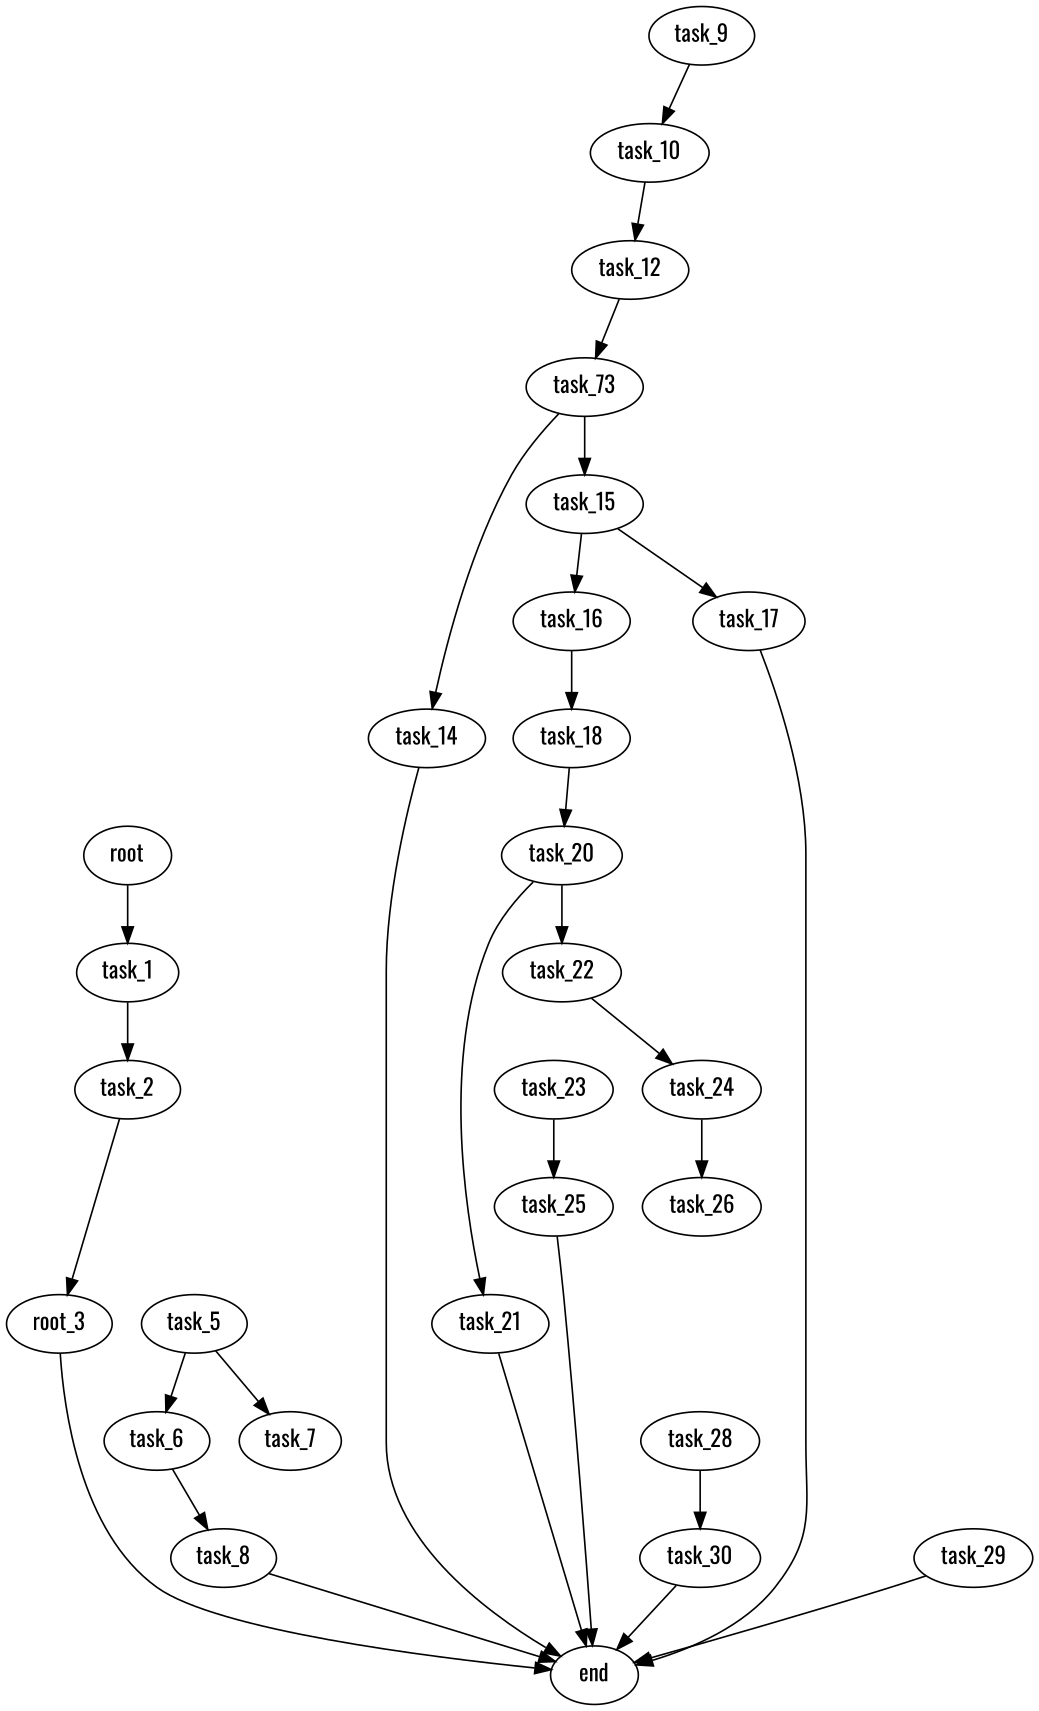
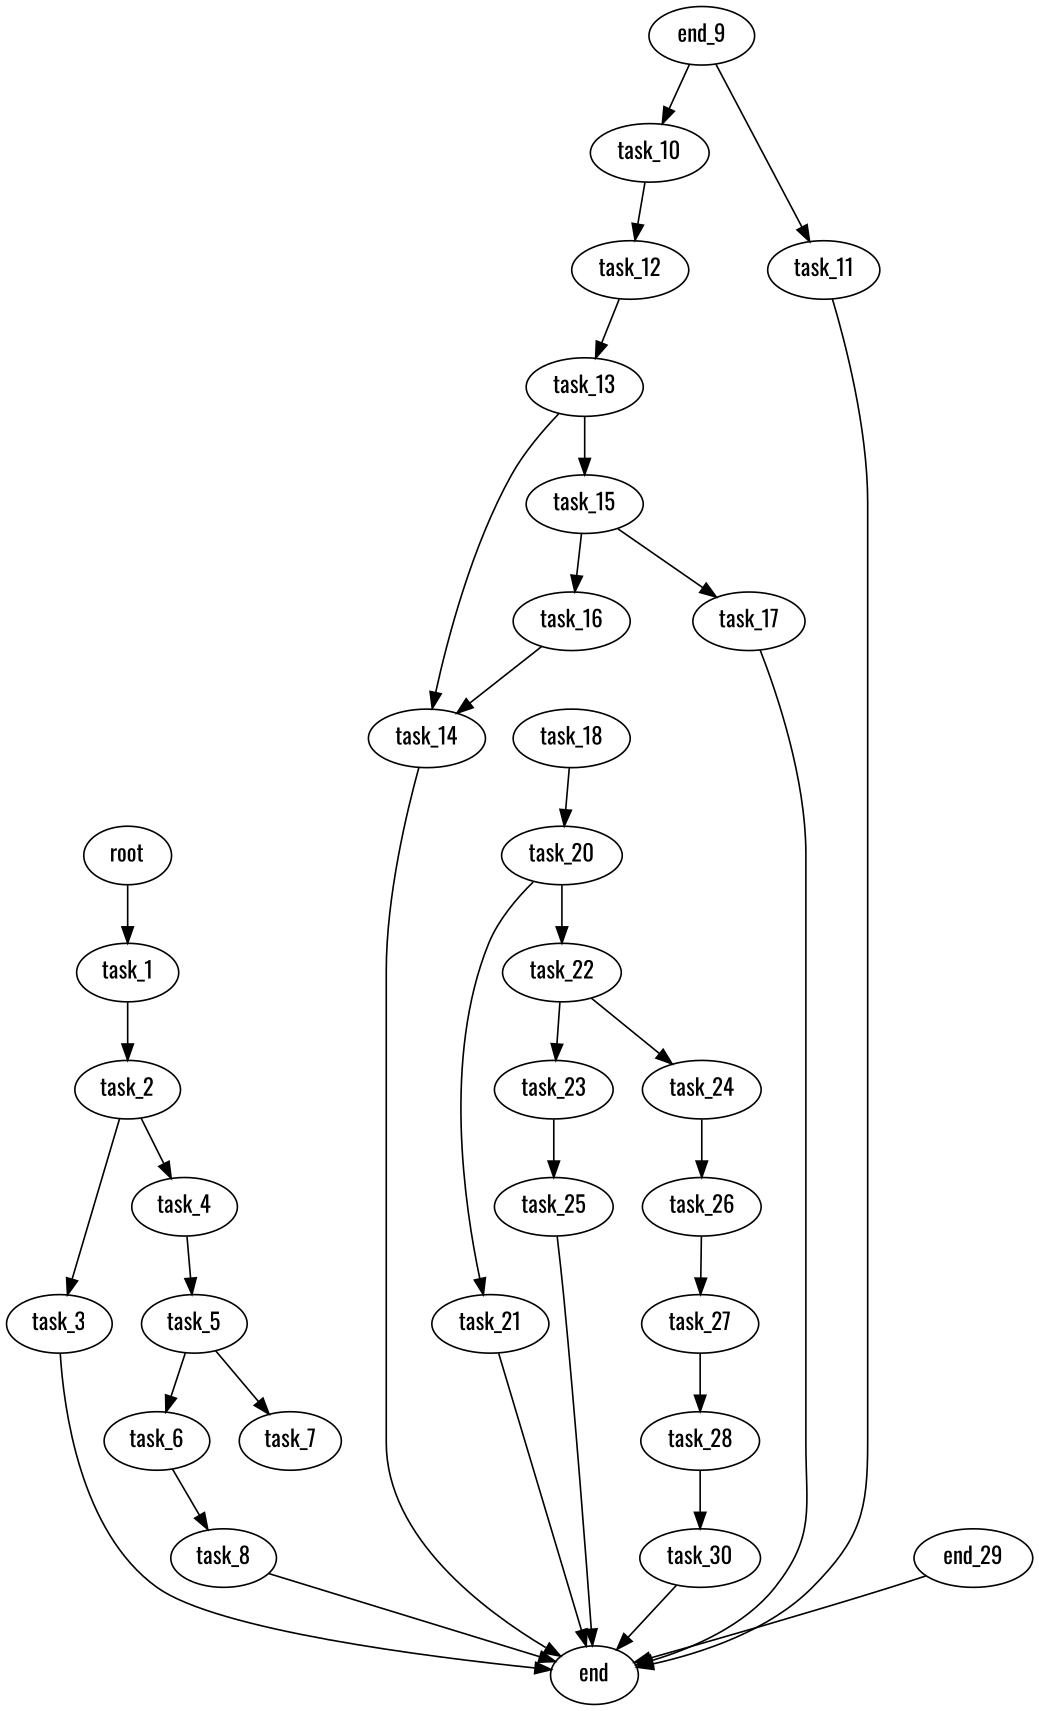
  digraph {
    fontname=Oswald
    node [fontname=Oswald]
    edge [fontname=Oswald]
    root
    task_1
    task_2
-   task_3 [label=root_3]
+   task_3
+   task_4
    end
    task_5
    task_6
    task_7
    task_8
-   task_9
+   task_9 [label=end_9]
    task_10
+   task_11
    task_12
-   task_13 [label=task_73]
+   task_13
    task_14
    task_15
    task_16
    task_17
    task_18
    task_20
    task_21
    task_22
    task_23
    task_24
    task_25
    task_26
+   task_27
    task_28
    task_30
-   task_29
+   task_29 [label=end_29]
    root -> task_1
    task_1 -> task_2
    task_2 -> task_3
+   task_2 -> task_4
    task_3 -> end
+   task_4 -> task_5
    task_5 -> task_6
    task_5 -> task_7
    task_6 -> task_8
    task_8 -> end
    task_9 -> task_10
+   task_9 -> task_11
    task_10 -> task_12
+   task_11 -> end
    task_12 -> task_13
    task_13 -> task_14
    task_13 -> task_15
    task_14 -> end
    task_15 -> task_16
    task_15 -> task_17
-   task_16 -> task_18
+   task_16 -> task_14
    task_17 -> end
    task_18 -> task_20
    task_20 -> task_21
    task_20 -> task_22
    task_21 -> end
+   task_22 -> task_23
    task_22 -> task_24
    task_23 -> task_25
    task_24 -> task_26
    task_25 -> end
+   task_26 -> task_27
+   task_27 -> task_28
    task_28 -> task_30
    task_30 -> end
    task_29 -> end
  }
